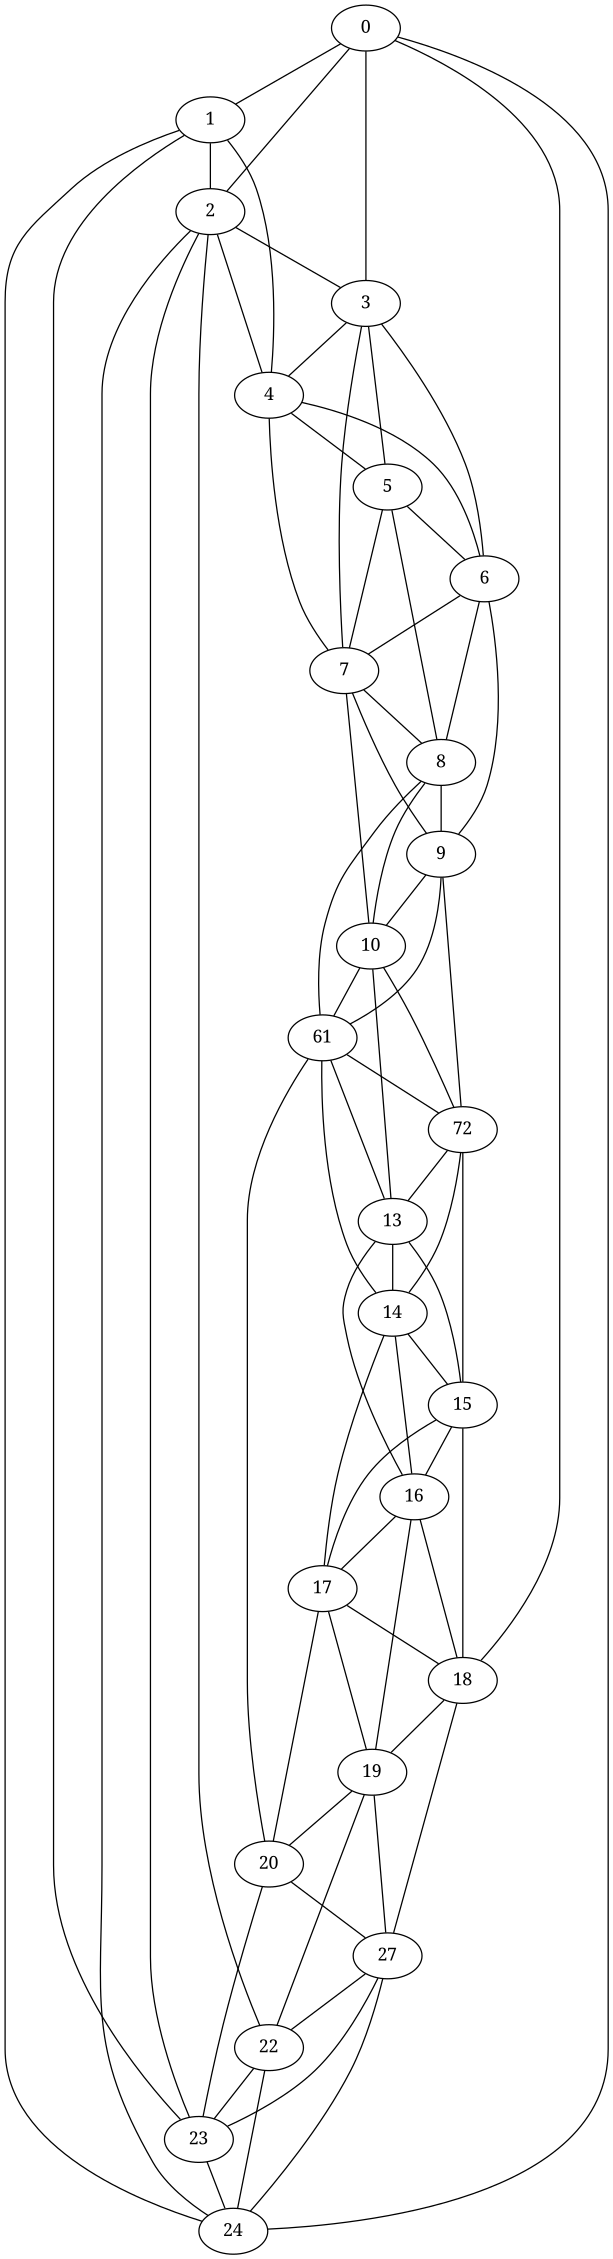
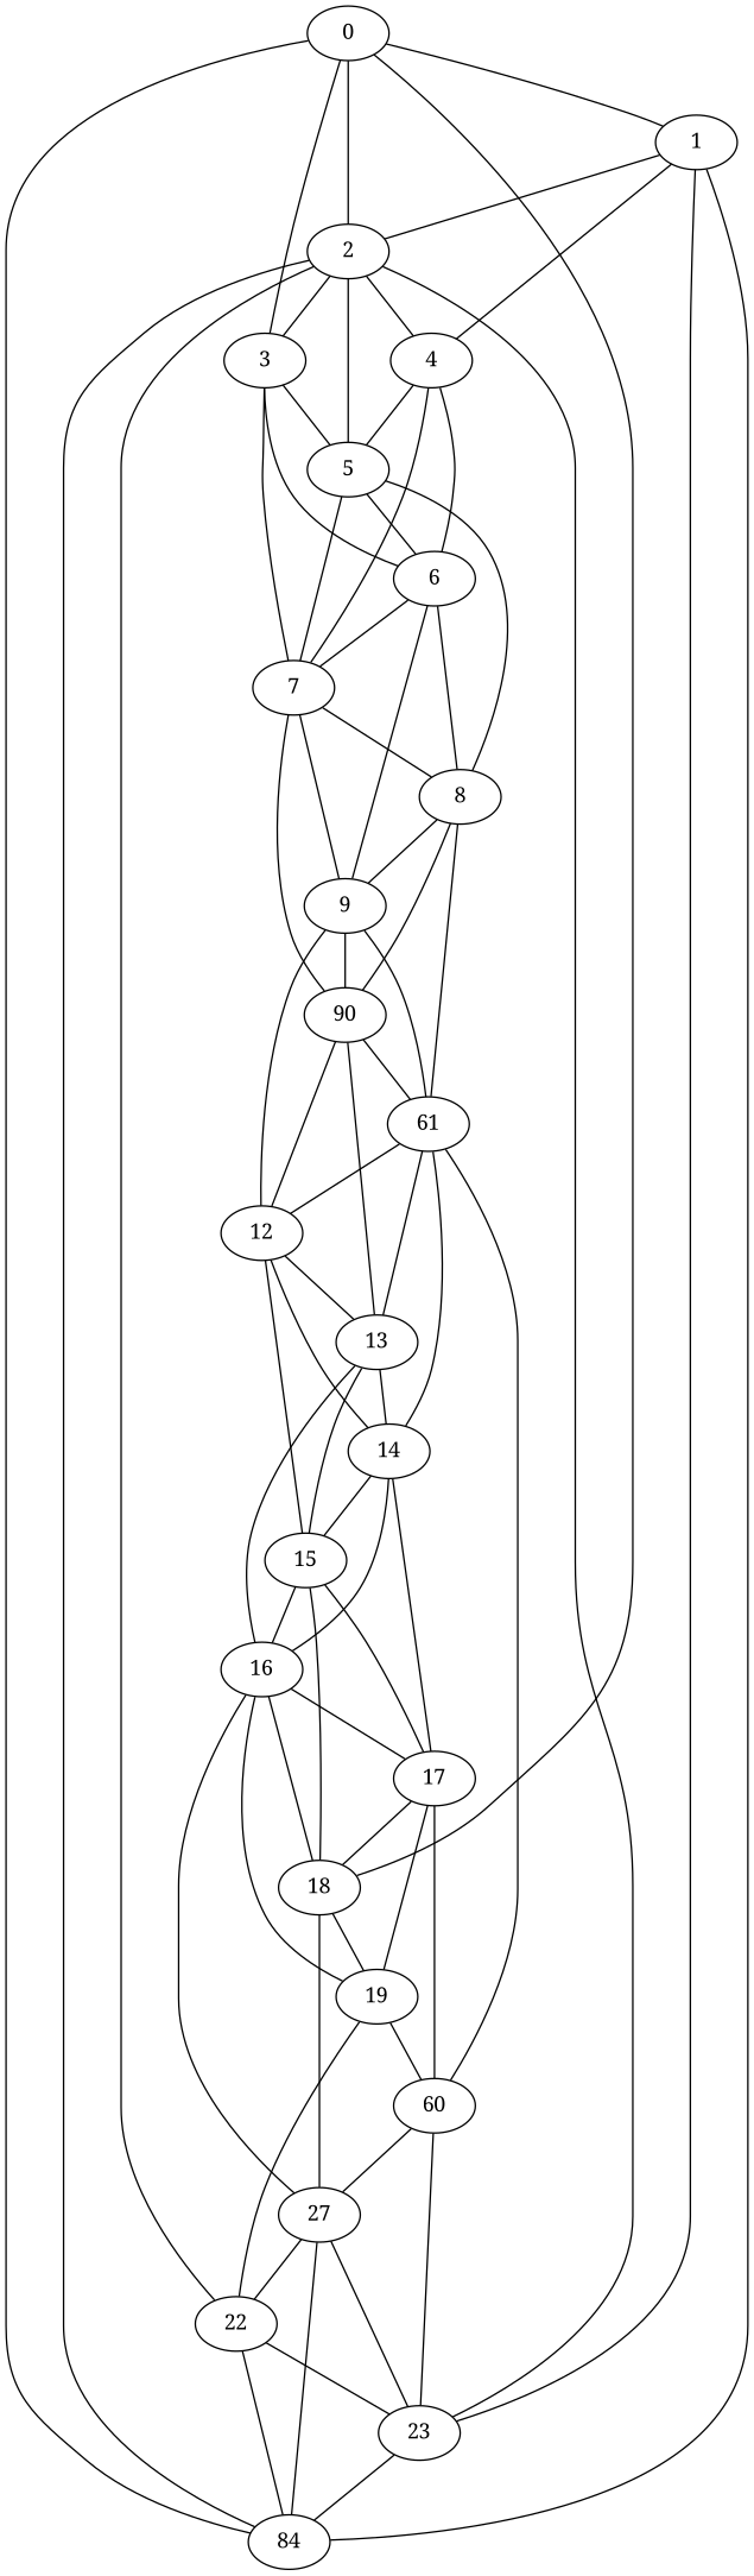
  strict graph {
    fontname="Noto Serif"
    node [fontname="Noto Serif"]
    edge [fontname="Noto Serif" is_available=True prob=1.0]
    0
    1
    2
    3
    18
-   24
+   24 [label=84]
    23
    4
    22
    5
    6
    19
    n13 [label=27]
    7
    8
    9
-   10
+   10 [label=90]
    n18 [label=61]
-   12 [label=72]
+   12
    13
    14
-   20
+   20 [label=60]
    15
    16
    17
    0 -- 1 [prob=0.040922387681]
    0 -- 2 [prob=0.473604925938]
    0 -- 3 [prob=0.652160118419]
    0 -- 18 [prob=0.500225466755]
    0 -- 24 [prob=0.0725999484531]
    1 -- 2
    1 -- 24 [prob=0.365339803822]
    1 -- 23
    1 -- 4
    2 -- 3
    2 -- 24 [prob=0.270945464918]
    2 -- 23 [prob=0.445860439952]
    2 -- 4 [prob=0.677479295724]
    2 -- 22
-   3 -- 4 [prob=0.244107532854]
+   2 -- 5
    3 -- 5 [prob=0.502580350328]
    3 -- 6 [prob=0.0121398118157]
    18 -- 19 [prob=0.908538696602]
    18 -- n13 [prob=0.294703219958]
    23 -- 24 [prob=0.743144345004]
    4 -- 5 [prob=0.163961918863]
    4 -- 6 [prob=0.368801618978]
    4 -- 7 [prob=0.139911647852]
    22 -- 24 [prob=0.390837382504]
    22 -- 23 [prob=0.804123816591]
    5 -- 6 [prob=0.0146009485276]
    5 -- 7 [prob=0.444772577505]
    5 -- 8
    6 -- 7 [prob=0.704119621901]
    6 -- 8
    6 -- 9
    19 -- 22 [prob=0.154691880744]
-   19 -- n13 [prob=0.716700195705]
+   16 -- n13 [prob=0.716700195705]
    19 -- 20 [prob=0.487071701972]
    n13 -- 24 [prob=0.19014968635]
    n13 -- 23 [prob=0.703614231487]
    n13 -- 22 [prob=0.354623601178]
    7 -- 3 [prob=0.464606460626]
    7 -- 8 [prob=0.230761446371]
    7 -- 9 [prob=0.409118360833]
    7 -- 10 [prob=0.618059935825]
    8 -- 9 [prob=0.997141437286]
    8 -- 10
    8 -- n18 [prob=0.487945694251]
    9 -- 10 [prob=0.988081747903]
    9 -- n18 [prob=0.611726474333]
    9 -- 12 [prob=0.468341893113]
    10 -- n18 [prob=0.667024918603]
    10 -- 12 [prob=0.556508381746]
    10 -- 13 [prob=0.223469548626]
    n18 -- 12 [prob=0.548989537376]
    n18 -- 13 [prob=0.3176865719]
    n18 -- 14 [prob=0.72145637499]
    n18 -- 20
    12 -- 13
    12 -- 14 [prob=0.495665317841]
    12 -- 15
    13 -- 14
    13 -- 15
    13 -- 16 [prob=0.394780943501]
    14 -- 15 [prob=0.532495001761]
    14 -- 16 [prob=0.136413123499]
    14 -- 17 [prob=0.865301004568]
    20 -- 23 [prob=0.995651293613]
    20 -- n13 [prob=0.0878225993983]
    15 -- 18 [prob=0.118262091585]
    15 -- 16
    15 -- 17 [prob=0.502889816098]
    16 -- 18 [prob=0.722918823995]
    16 -- 19
    16 -- 17 [prob=0.601407400237]
    17 -- 18 [prob=0.828384246935]
    17 -- 19 [prob=0.581778229228]
    17 -- 20 [prob=0.0128706511644]
  }
